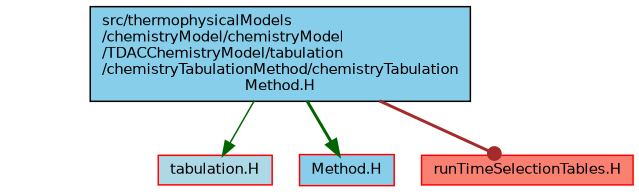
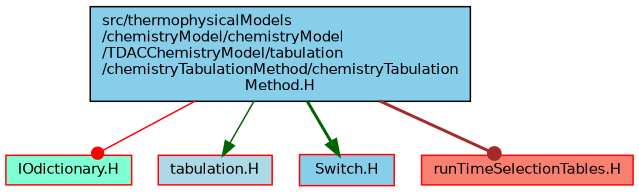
  digraph {
    node [color=red fillcolor=skyblue fontname=Helvetica fontsize=10 shape=record style=filled]
    edge [arrowhead=dot color=darkgreen fontname=Helvetica fontsize=10 labelfontname=Helvetica labelfontsize=10 style=solid]
    n1 [color=black fontcolor=black height=0.2 label="src/thermophysicalModels\l/chemistryModel/chemistryModel\l/TDACChemistryModel/tabulation\l/chemistryTabulationMethod/chemistryTabulation\lMethod.H" width=0.4]
+   n2 [fillcolor=aquamarine height=0.2 label="IOdictionary.H" width=0.4]
    n3 [fillcolor=lightblue height=0.2 label="tabulation.H" width=0.4]
-   n4 [height=0.2 label="Method.H" width=0.4]
+   n4 [height=0.2 label="Switch.H" width=0.4]
    n5 [fillcolor=salmon height=0.2 label="runTimeSelectionTables.H" width=0.4]
+   n1 -> n2 [color=red]
    n1 -> n3 [arrowhead=normal]
    n1 -> n4 [arrowhead=normal style=bold]
    n1 -> n5 [color=brown style=bold]
  }
